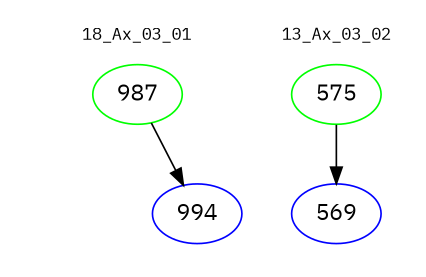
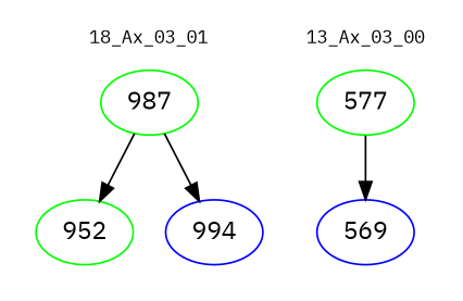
  digraph {
    fontname="IBM Plex Mono"
    node [color=green fontname="IBM Plex Mono"]
    edge [color=black fontname="IBM Plex Mono"]
    n1 [label=987]
+   n2 [label=952]
    n3 [color=blue label=994]
-   n4 [label=575]
+   n4 [label=577]
    n5 [color=blue label=569]
    subgraph cluster_1 {
      color=white
      fontsize=10
      label="18_Ax_03_01"
      n1
+     n2
      n3
    }
    subgraph cluster_2 {
      color=white
      fontsize=10
-     label="13_Ax_03_02"
+     label="13_Ax_03_00"
      n4
      n5
    }
+   n1 -> n2
    n1 -> n3
    n4 -> n5
  }
